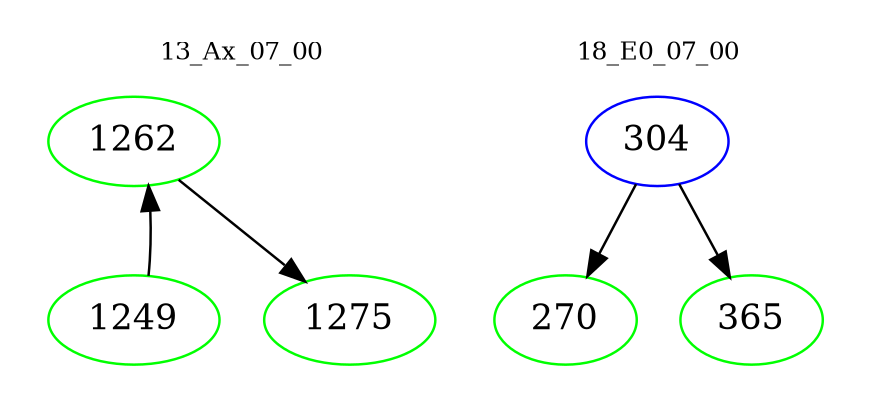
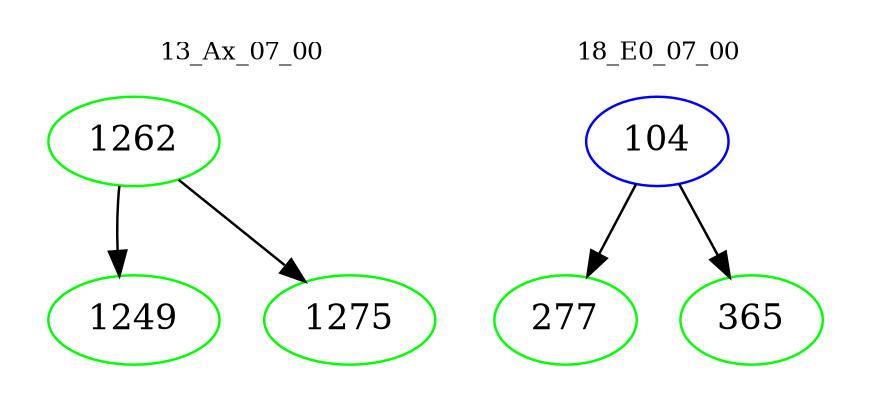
  digraph {
    node [color=green]
    edge [color=black]
    n1 [label=1262]
    n2 [label=1249]
    n3 [label=1275]
-   n4 [color=blue label=304]
-   n5 [label=270]
+   n4 [color=blue label=104]
+   n5 [label=277]
    n6 [label=365]
    subgraph cluster_1 {
      color=white
      fontsize=10
      label="13_Ax_07_00"
      n1
      n2
      n3
    }
    subgraph cluster_2 {
      color=white
      fontsize=10
      label="18_E0_07_00"
      n4
      n5
      n6
    }
-   n2 -> n1
+   n1 -> n2
    n1 -> n3
    n4 -> n5
    n4 -> n6
  }
